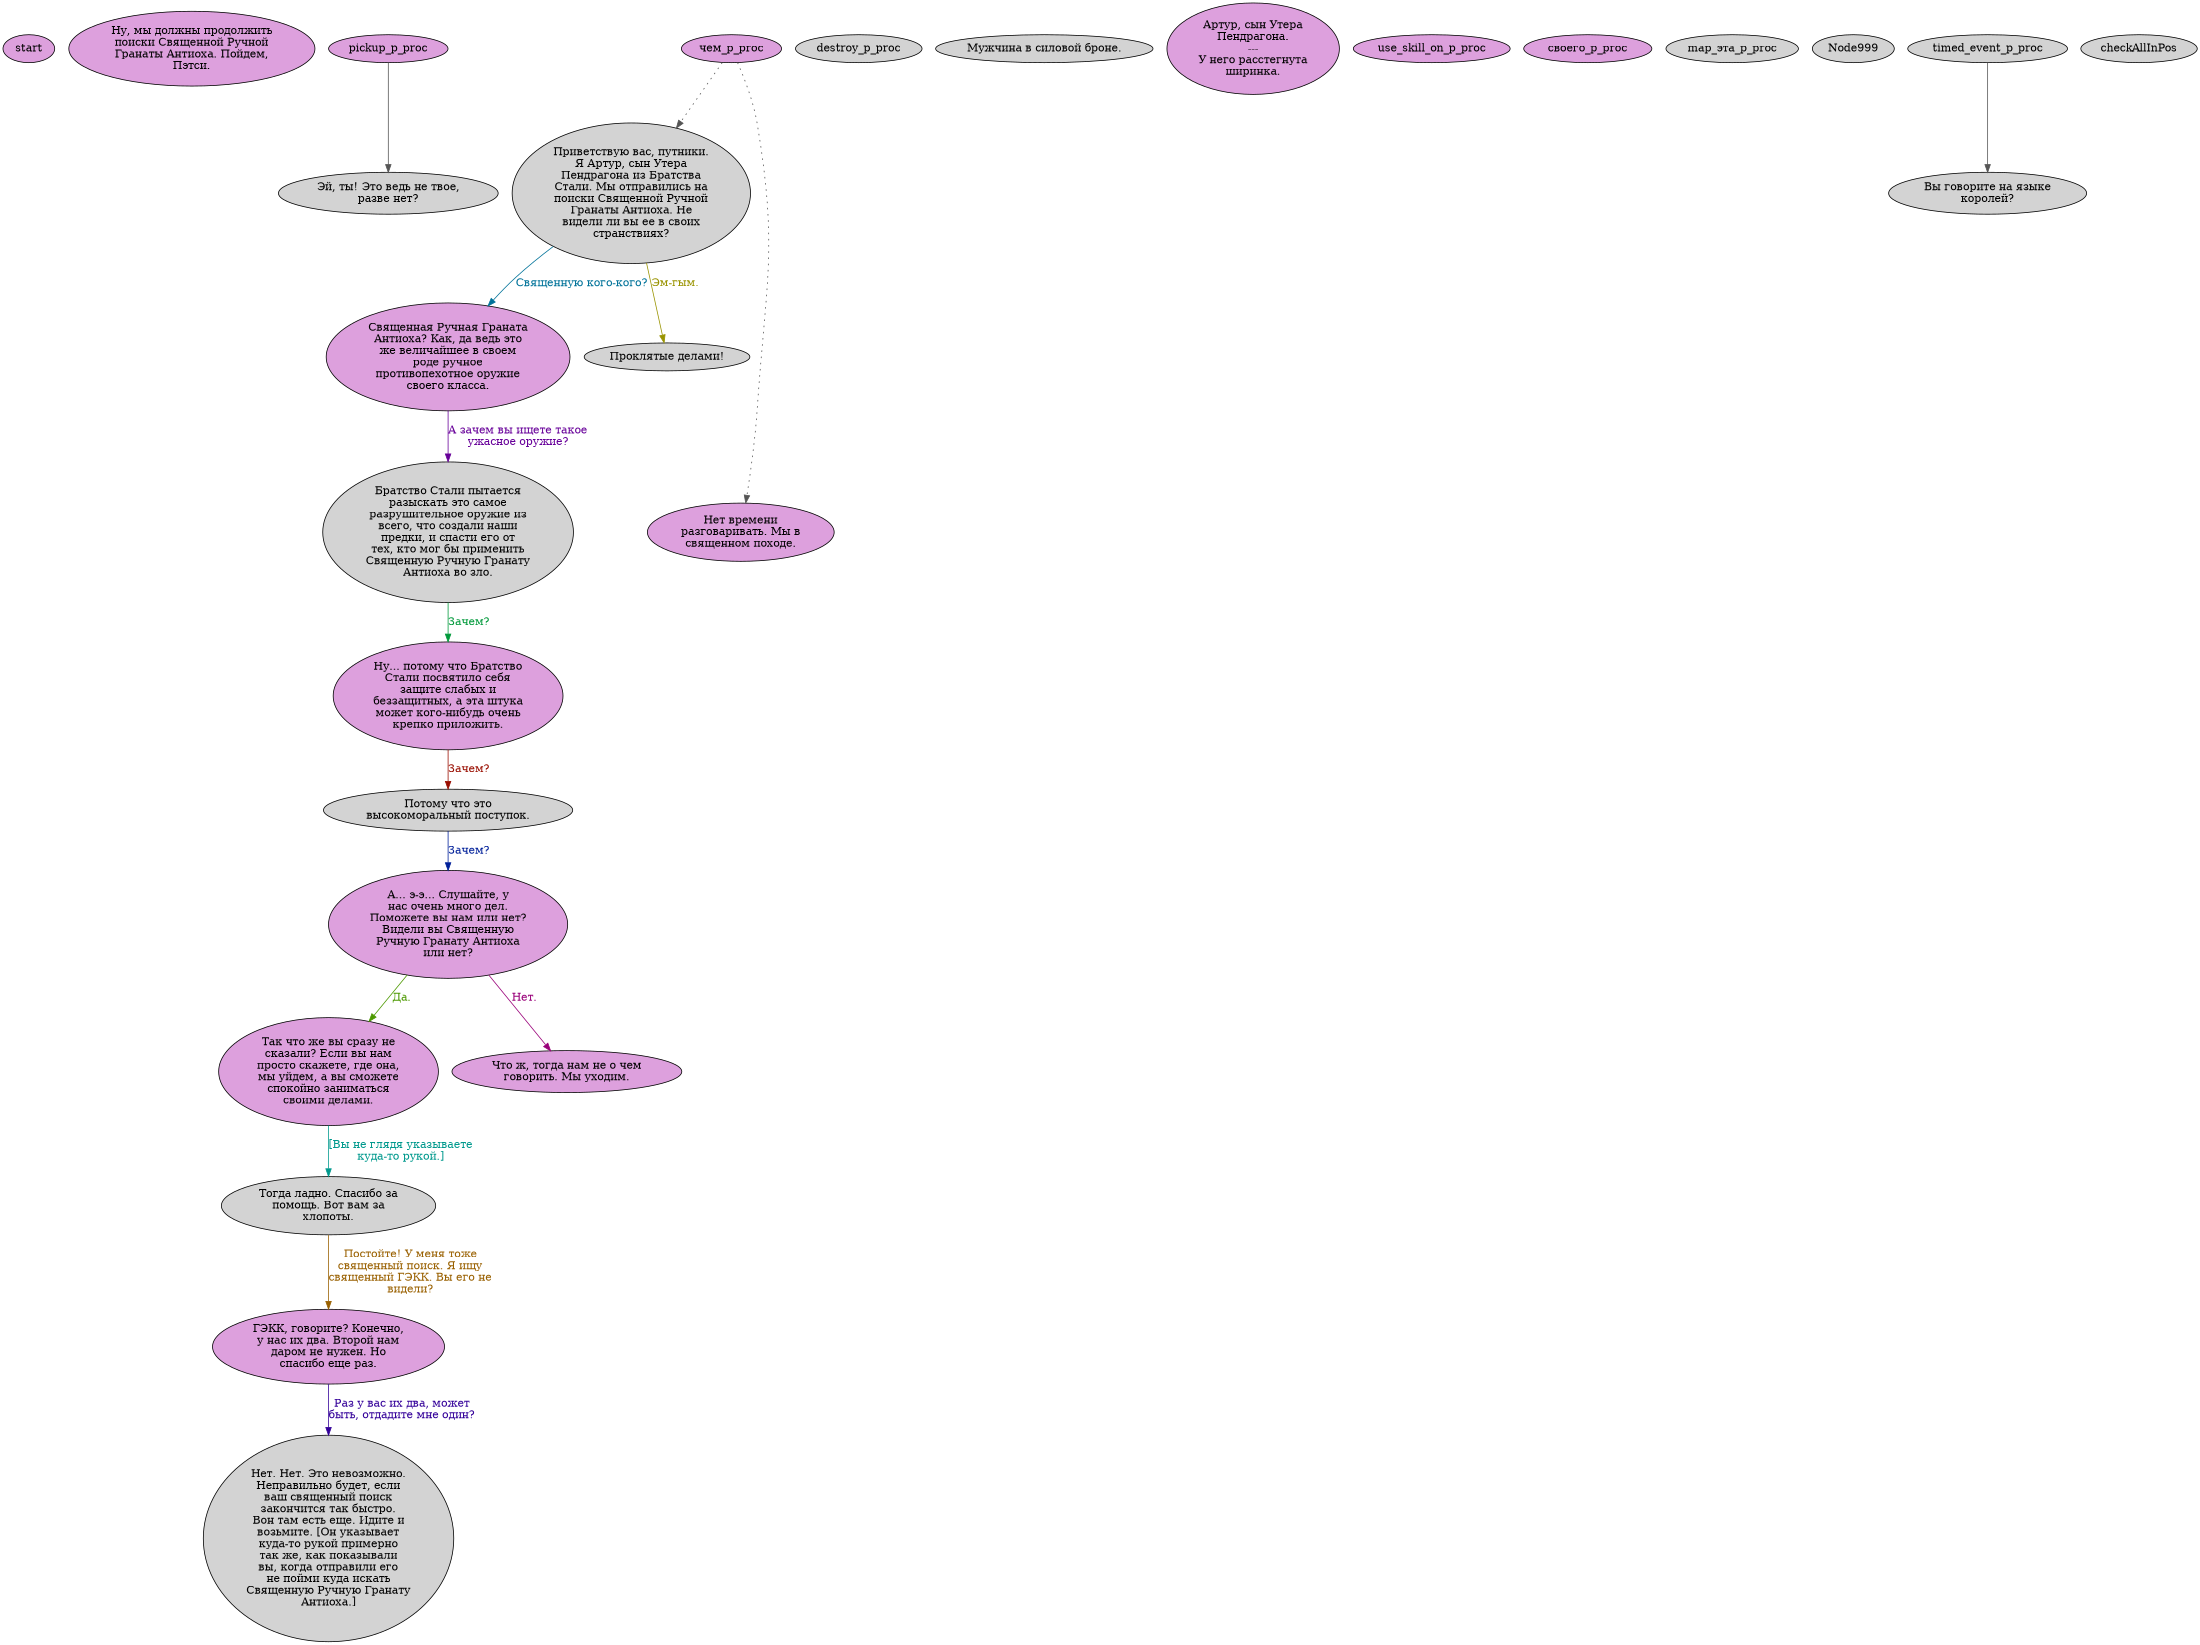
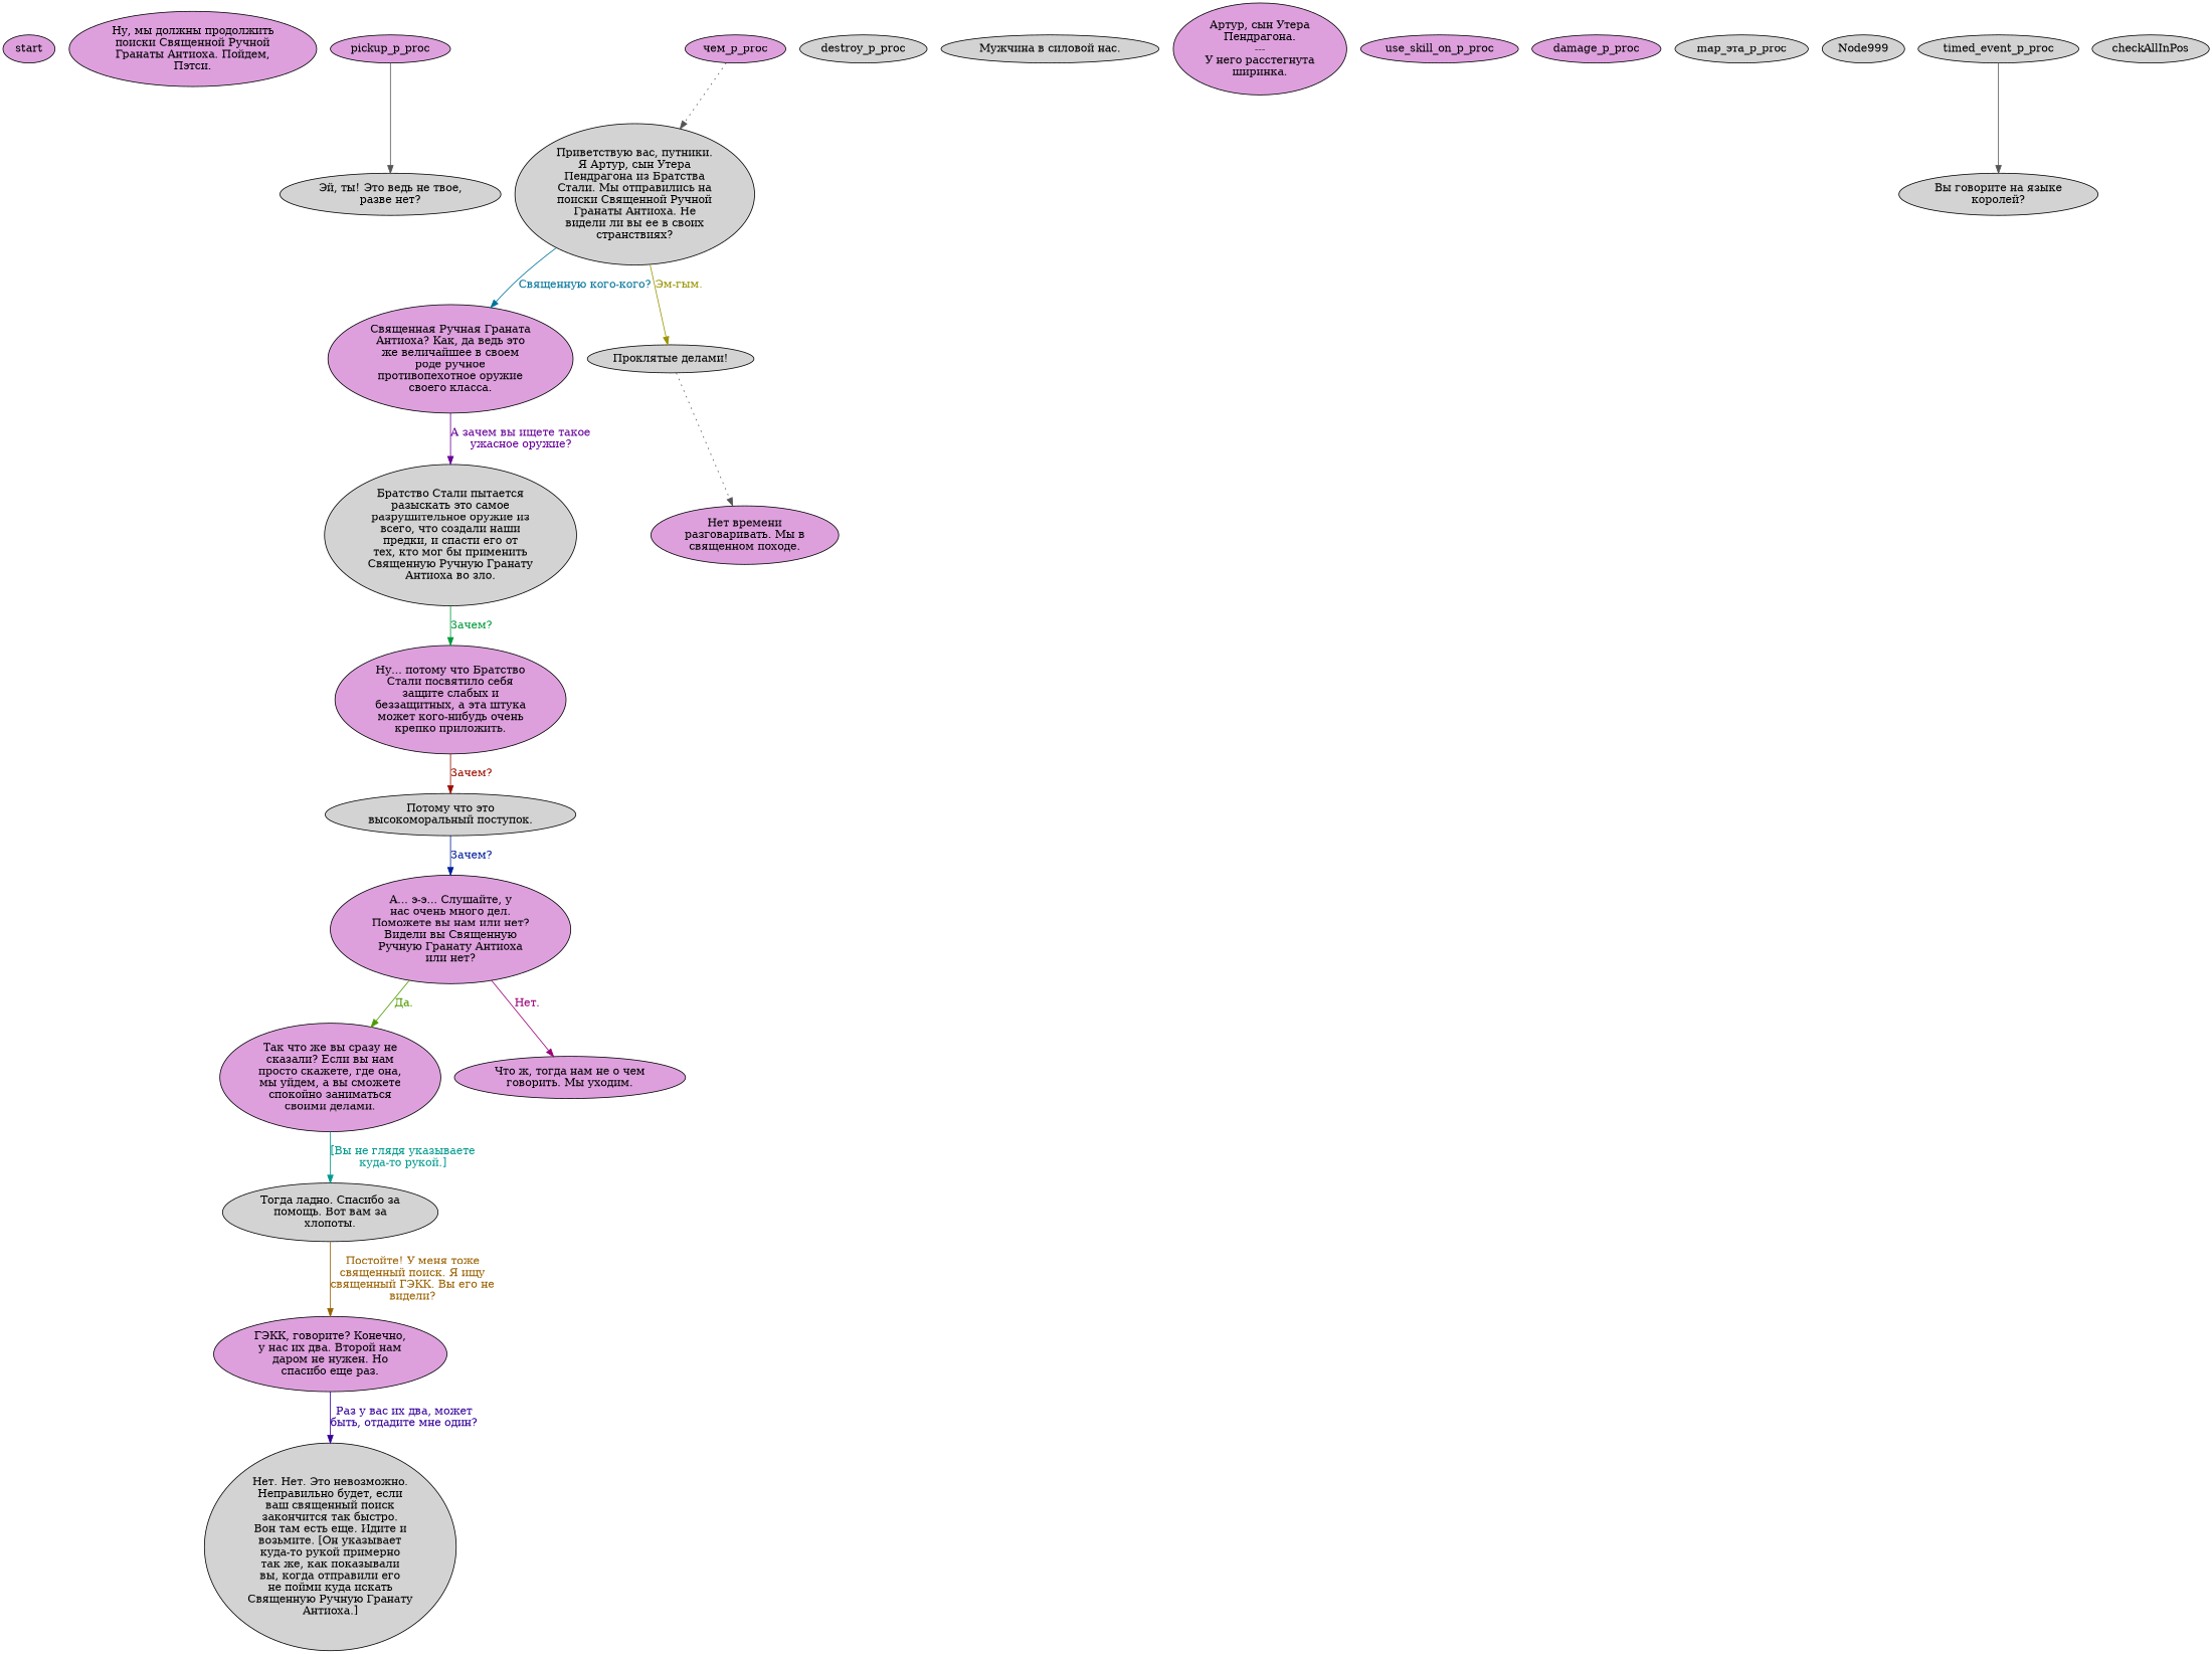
  digraph {
    node [color="#000000" fillcolor=plum style=filled]
    edge [color="#555555"]
    start
    n2 [label="Ну, мы должны продолжить\nпоиски Священной Ручной\nГранаты Антиоха. Пойдем,\nПэтси."]
    n3 [fillcolor=lightgrey label="Эй, ты! Это ведь не твое,\nразве нет?"]
    pickup_p_proc
    n5 [label="чем_p_proc"]
    n6 [fillcolor=lightgrey label="Приветствую вас, путники.\nЯ Артур, сын Утера\nПендрагона из Братства\nСтали. Мы отправились на\nпоиски Священной Ручной\nГранаты Антиоха. Не\nвидели ли вы ее в своих\nстранствиях?"]
    n7 [label="Нет времени\nразговаривать. Мы в\nсвященном походе."]
    n8 [label="Священная Ручная Граната\nАнтиоха? Как, да ведь это\nже величайшее в своем\nроде ручное\nпротивопехотное оружие\nсвоего класса."]
    n9 [fillcolor=lightgrey label="Проклятые делами!"]
    n10 [fillcolor=lightgrey label="Братство Стали пытается\nразыскать это самое\nразрушительное оружие из\nвсего, что создали наши\nпредки, и спасти его от\nтех, кто мог бы применить\nСвященную Ручную Гранату\nАнтиоха во зло."]
    destroy_p_proc [fillcolor=lightgrey]
-   n12 [fillcolor=lightgrey label="Мужчина в силовой броне."]
+   n12 [fillcolor=lightgrey label="Мужчина в силовой нас."]
    n13 [label="Артур, сын Утера\nПендрагона.\n---\nУ него расстегнута\nширинка."]
    use_skill_on_p_proc
-   damage_p_proc [label="своего_p_proc"]
+   damage_p_proc
    n16 [fillcolor=lightgrey label="map_эта_p_proc"]
    Node999 [fillcolor=lightgrey]
    n18 [label="Ну... потому что Братство\nСтали посвятило себя\nзащите слабых и\nбеззащитных, а эта штука\nможет кого-нибудь очень\nкрепко приложить."]
    n19 [fillcolor=lightgrey label="Потому что это\nвысокоморальный поступок."]
    n20 [label="А... э-э... Слушайте, у\nнас очень много дел.\nПоможете вы нам или нет?\nВидели вы Священную\nРучную Гранату Антиоха\nили нет?"]
    n21 [label="Так что же вы сразу не\nсказали? Если вы нам\nпросто скажете, где она,\nмы уйдем, а вы сможете\nспокойно заниматься\nсвоими делами."]
    n22 [label="Что ж, тогда нам не о чем\nговорить. Мы уходим."]
    n23 [fillcolor=lightgrey label="Тогда ладно. Спасибо за\nпомощь. Вот вам за\nхлопоты."]
    n24 [label="ГЭКК, говорите? Конечно,\nу нас их два. Второй нам\nдаром не нужен. Но\nспасибо еще раз."]
    n25 [fillcolor=lightgrey label="Нет. Нет. Это невозможно.\nНеправильно будет, если\nваш священный поиск\nзакончится так быстро.\nВон там есть еще. Идите и\nвозьмите. [Он указывает\nкуда-то рукой примерно\nтак же, как показывали\nвы, когда отправили его\nне пойми куда искать\nСвященную Ручную Гранату\nАнтиоха.]"]
    n26 [fillcolor=lightgrey label="Вы говорите на языке\nкоролей?"]
    checkAllInPos [fillcolor=lightgrey]
    timed_event_p_proc [fillcolor=lightgrey]
    pickup_p_proc -> n3 [style=solid]
    n5 -> n6 [style=dotted]
-   n5 -> n7 [style=dotted]
+   n9 -> n7 [style=dotted]
    n6 -> n8 [color="#007299" fontcolor="#007299" label="Священную кого-кого?"]
    n6 -> n9 [color="#999300" fontcolor="#999300" label="Эм-гым."]
    n8 -> n10 [color="#670099" fontcolor="#670099" label="А зачем вы ищете такое\nужасное оружие?"]
    n10 -> n18 [color="#00993A" fontcolor="#00993A" label="Зачем?"]
    n18 -> n19 [color="#990D00" fontcolor="#990D00" label="Зачем?"]
    n19 -> n20 [color="#001F99" fontcolor="#001F99" label="Зачем?"]
    n20 -> n21 [color="#4C9900" fontcolor="#4C9900" label="Да."]
    n20 -> n22 [color="#990079" fontcolor="#990079" label="Нет."]
    n21 -> n23 [color="#00998D" fontcolor="#00998D" label="[Вы не глядя указываете\nкуда-то рукой.]"]
    n23 -> n24 [color="#996000" fontcolor="#996000" label="Постойте! У меня тоже\nсвященный поиск. Я ищу\nсвященный ГЭКК. Вы его не\nвидели?"]
    n24 -> n25 [color="#330099" fontcolor="#330099" label="Раз у вас их два, может\nбыть, отдадите мне один?"]
    timed_event_p_proc -> n26 [style=solid]
  }
